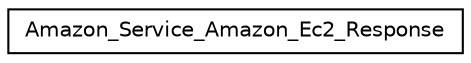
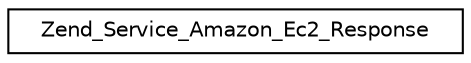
  digraph {
    rankdir=LR
-   n1 [color=black fillcolor=white fontname=Helvetica fontsize=10 height=0.2 label=Amazon_Service_Amazon_Ec2_Response shape=record style=filled width=0.4]
+   n1 [color=black fillcolor=white fontname=Helvetica fontsize=10 height=0.2 label=Zend_Service_Amazon_Ec2_Response shape=record style=filled width=0.4]
  }
